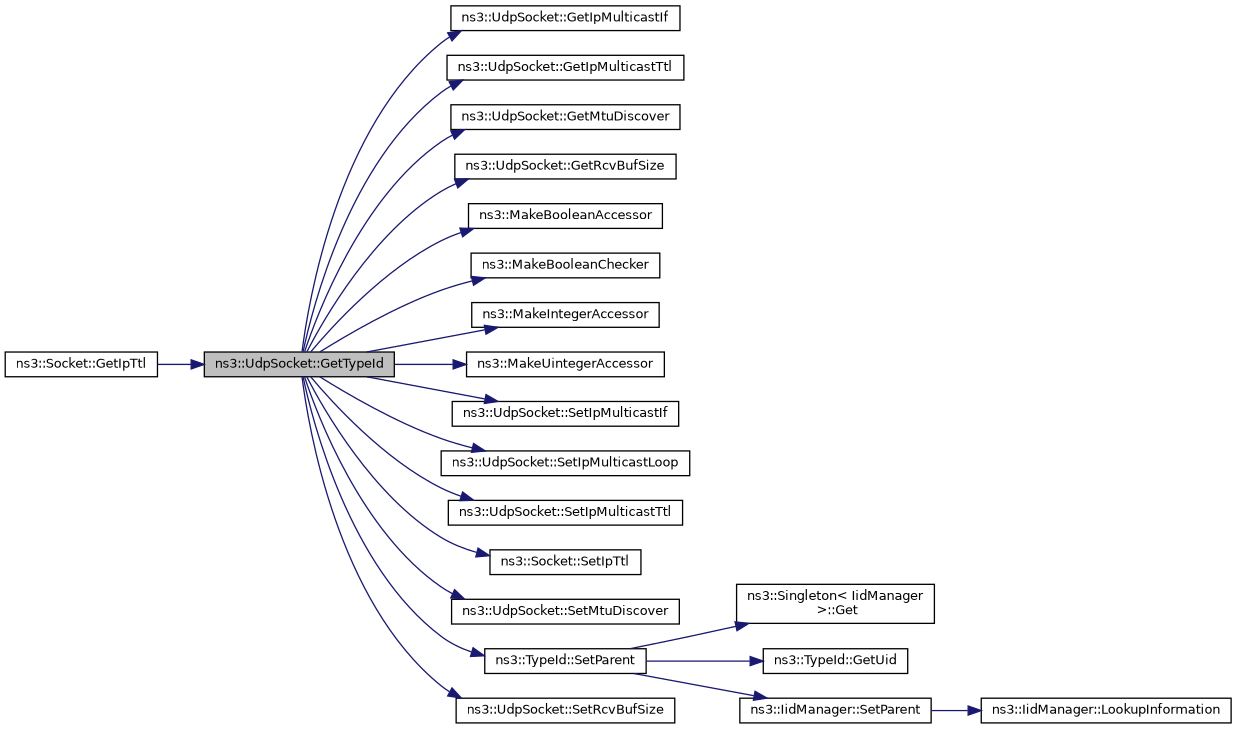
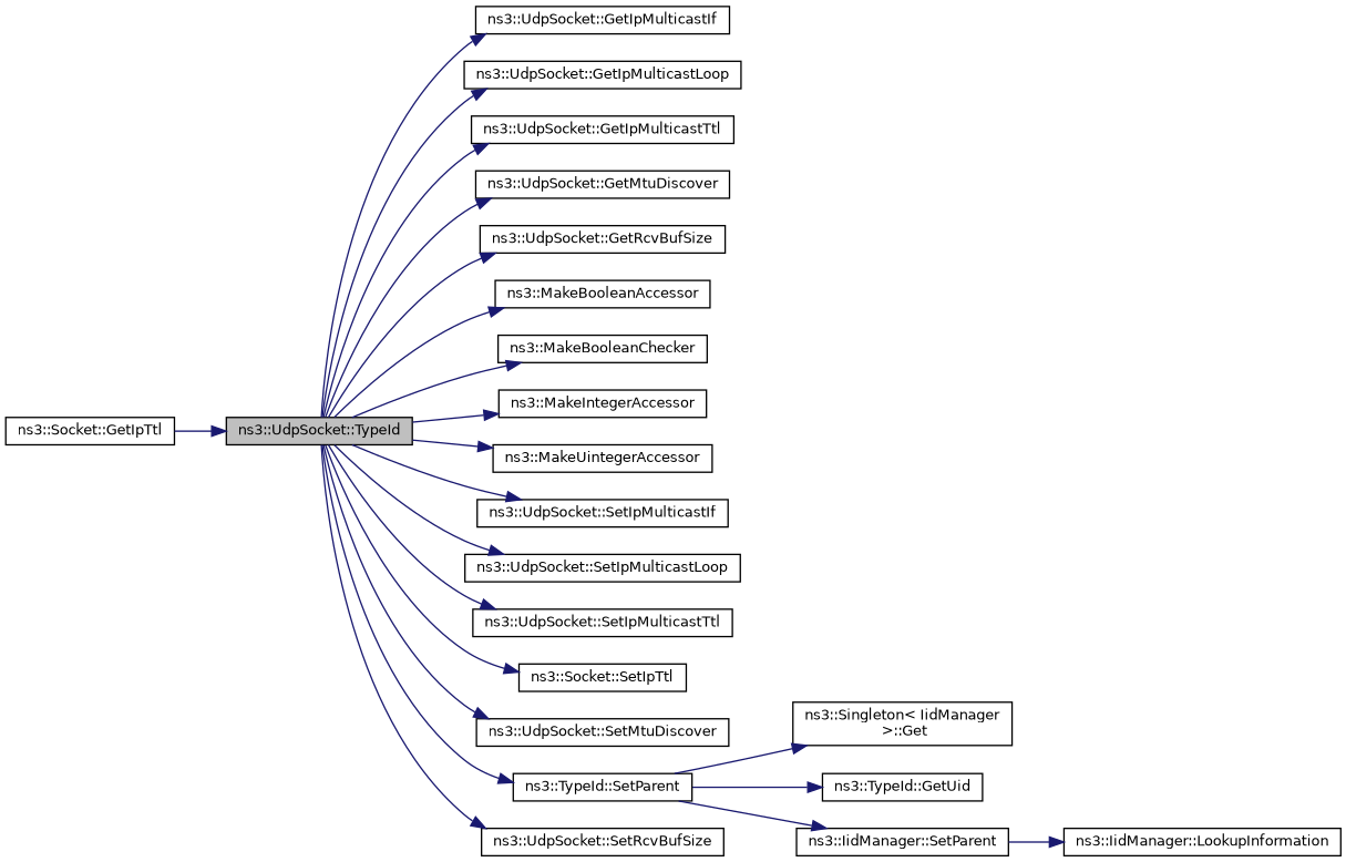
  digraph {
    rankdir=LR
    node [color=black fillcolor=white fontname=Helvetica fontsize=10 shape=record style=filled]
    edge [color=midnightblue fontname=Helvetica fontsize=10 labelfontname=Helvetica labelfontsize=10 style=solid]
-   n1 [fillcolor=grey75 fontcolor=black height=0.2 label="ns3::UdpSocket::GetTypeId" width=0.4]
+   n1 [fillcolor=grey75 fontcolor=black height=0.2 label="ns3::UdpSocket::TypeId" width=0.4]
    n2 [height=0.2 label="ns3::UdpSocket::GetIpMulticastIf" width=0.4]
+   n3 [height=0.2 label="ns3::UdpSocket::GetIpMulticastLoop" width=0.4]
    n4 [height=0.2 label="ns3::UdpSocket::GetIpMulticastTtl" width=0.4]
    n5 [height=0.2 label="ns3::UdpSocket::GetMtuDiscover" width=0.4]
    n6 [height=0.2 label="ns3::UdpSocket::GetRcvBufSize" width=0.4]
    n7 [height=0.2 label="ns3::MakeBooleanAccessor" width=0.4]
    n8 [height=0.2 label="ns3::MakeBooleanChecker" width=0.4]
    n9 [height=0.2 label="ns3::MakeIntegerAccessor" width=0.4]
    n10 [height=0.2 label="ns3::MakeUintegerAccessor" width=0.4]
    n11 [height=0.2 label="ns3::UdpSocket::SetIpMulticastIf" width=0.4]
    n12 [height=0.2 label="ns3::UdpSocket::SetIpMulticastLoop" width=0.4]
    n13 [height=0.2 label="ns3::UdpSocket::SetIpMulticastTtl" width=0.4]
    n14 [height=0.2 label="ns3::Socket::SetIpTtl" width=0.4]
    n15 [height=0.2 label="ns3::UdpSocket::SetMtuDiscover" width=0.4]
    n16 [height=0.2 label="ns3::TypeId::SetParent" width=0.4]
    n17 [height=0.2 label="ns3::UdpSocket::SetRcvBufSize" width=0.4]
    n18 [height=0.2 label="ns3::Socket::GetIpTtl" width=0.4]
    n19 [height=0.2 label="ns3::Singleton\< IidManager\l \>::Get" width=0.4]
    n20 [height=0.2 label="ns3::TypeId::GetUid" width=0.4]
    n21 [height=0.2 label="ns3::IidManager::SetParent" width=0.4]
    n22 [height=0.2 label="ns3::IidManager::LookupInformation" width=0.4]
    n1 -> n2
+   n1 -> n3
    n1 -> n4
    n1 -> n5
    n1 -> n6
    n1 -> n7
    n1 -> n8
    n1 -> n9
    n1 -> n10
    n1 -> n11
    n1 -> n12
    n1 -> n13
    n1 -> n14
    n1 -> n15
    n1 -> n16
    n1 -> n17
    n16 -> n19
    n16 -> n20
    n16 -> n21
    n18 -> n1
    n21 -> n22
  }
